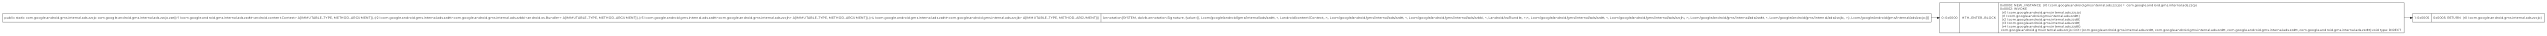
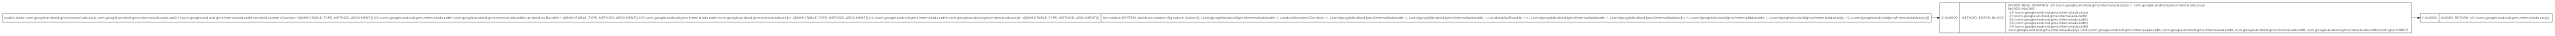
  digraph {
    rankdir=LR
    fontname=Montserrat
    node [shape=record fontname=Montserrat]
    edge [fontname=Montserrat]
-   n1 [label="{0\:\ 0x0000|MTH_ENTER_BLOCK\l|0x0000: NEW_INSTANCE  (r0 I:com.google.android.gms.internal.ads.zzcjo) =  com.google.android.gms.internal.ads.zzcjo \l0x0002: INVOKE  \l  (r0 I:com.google.android.gms.internal.ads.zzcjo)\l  (r1 I:com.google.android.gms.internal.ads.zzdtt)\l  (r2 I:com.google.android.gms.internal.ads.zzdtt)\l  (r3 I:com.google.android.gms.internal.ads.zzdtt)\l  (r4 I:com.google.android.gms.internal.ads.zzdtt)\l com.google.android.gms.internal.ads.zzcjo.\<init\>(com.google.android.gms.internal.ads.zzdtt, com.google.android.gms.internal.ads.zzdtt, com.google.android.gms.internal.ads.zzdtt, com.google.android.gms.internal.ads.zzdtt):void type: DIRECT \l}"]
+   n1 [label="{0\:\ 0x0000|METHOD_ENTER_BLOCK\l|0x0000: NEW_INSTANCE  (r0 I:com.google.android.gms.internal.ads.zzcjo) =  com.google.android.gms.internal.ads.zzcjo \l0x0002: INVOKE  \l  (r0 I:com.google.android.gms.internal.ads.zzcjo)\l  (r1 I:com.google.android.gms.internal.ads.zzdtt)\l  (r2 I:com.google.android.gms.internal.ads.zzdtt)\l  (r3 I:com.google.android.gms.internal.ads.zzdtt)\l  (r4 I:com.google.android.gms.internal.ads.zzdtt)\l com.google.android.gms.internal.ads.zzcjo.\<init\>(com.google.android.gms.internal.ads.zzdtt, com.google.android.gms.internal.ads.zzdtt, com.google.android.gms.internal.ads.zzdtt, com.google.android.gms.internal.ads.zzdtt):void type: DIRECT \l}"]
    n2 [label="{1\:\ 0x0005|0x0005: RETURN  (r0 I:com.google.android.gms.internal.ads.zzcjo) \l}"]
    n3 [label="{public static com.google.android.gms.internal.ads.zzcjo com.google.android.gms.internal.ads.zzcjo.zze((r1 I:com.google.android.gms.internal.ads.zzdtt\<android.content.Context\> A[IMMUTABLE_TYPE, METHOD_ARGUMENT]), (r2 I:com.google.android.gms.internal.ads.zzdtt\<com.google.android.gms.internal.ads.zzbbi\<android.os.Bundle\>\> A[IMMUTABLE_TYPE, METHOD_ARGUMENT]), (r3 I:com.google.android.gms.internal.ads.zzdtt\<com.google.android.gms.internal.ads.zzcjh\> A[IMMUTABLE_TYPE, METHOD_ARGUMENT]), (r4 I:com.google.android.gms.internal.ads.zzdtt\<com.google.android.gms.internal.ads.zzcjb\> A[IMMUTABLE_TYPE, METHOD_ARGUMENT]))  | Annotation[SYSTEM, dalvik.annotation.Signature, \{value=[(, Lcom\/google\/android\/gms\/internal\/ads\/zzdtt, \<, Landroid\/content\/Context;, \>;, Lcom\/google\/android\/gms\/internal\/ads\/zzdtt, \<, Lcom\/google\/android\/gms\/internal\/ads\/zzbbi, \<, Landroid\/os\/Bundle;, \>;\>;, Lcom\/google\/android\/gms\/internal\/ads\/zzdtt, \<, Lcom\/google\/android\/gms\/internal\/ads\/zzcjh;, \>;, Lcom\/google\/android\/gms\/internal\/ads\/zzdtt, \<, Lcom\/google\/android\/gms\/internal\/ads\/zzcjb;, \>;), Lcom\/google\/android\/gms\/internal\/ads\/zzcjo;]\}]\l}"]
    n1 -> n2
    n3 -> n1
  }
